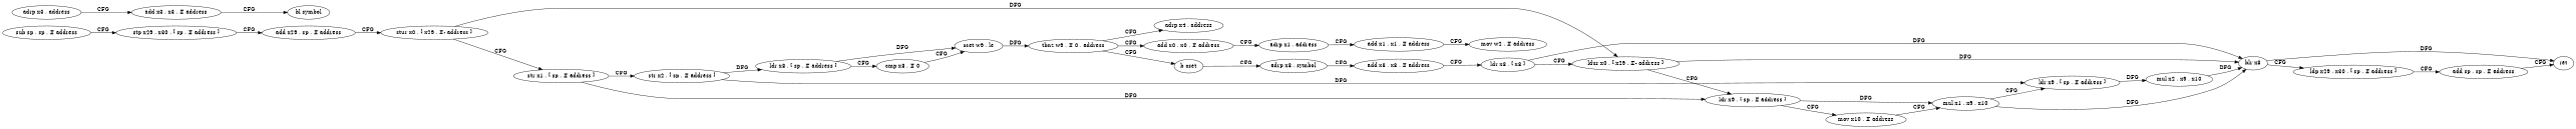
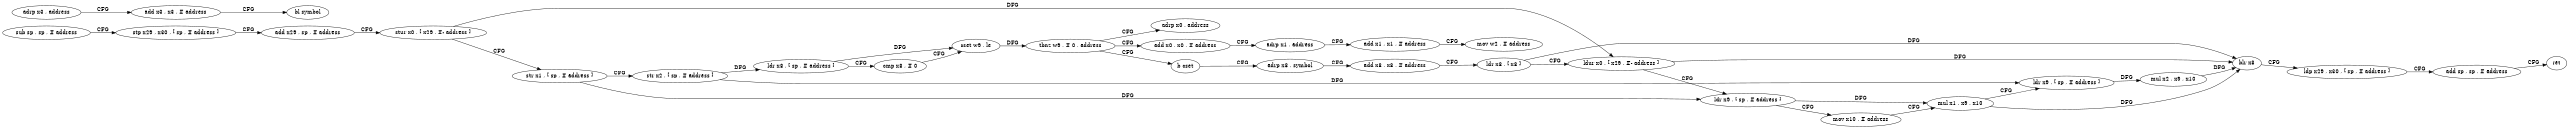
  digraph {
    rankdir=LR
    n1 [label="sub sp , sp , # address"]
    n2 [label="stp x29 , x30 , [ sp , # address ]"]
    n3 [label="add x29 , sp , # address"]
    n4 [label="stur x0 , [ x29 , #- address ]"]
    n5 [label="str x1 , [ sp , # address ]"]
    n6 [label="ldur x0 , [ x29 , #- address ]"]
    n7 [label="str x2 , [ sp , # address ]"]
    n8 [label="ldr x9 , [ sp , # address ]"]
    n9 [label="blr x8"]
    n10 [label="ldr x8 , [ sp , # address ]"]
    n11 [label="ldr x9 , [ sp , # address ]"]
    n12 [label="mov x10 , # address"]
    n13 [label="mul x1 , x9 , x10"]
    n14 [label="cmp x8 , # 0"]
    n15 [label="cset w9 , le"]
    n16 [label="mul x2 , x9 , x10"]
    n17 [label="tbnz w9 , # 0 , address"]
-   n18 [label="adrp x4 , address"]
+   n18 [label="adrp x0 , address"]
    n19 [label="b cset"]
    n20 [label="add x0 , x0 , # address"]
    n21 [label="adrp x8 , symbol"]
    n22 [label="adrp x1 , address"]
    n23 [label="add x8 , x8 , # address"]
    n24 [label="add x1 , x1 , # address"]
    n25 [label="mov w2 , # address"]
    n26 [label="adrp x3 , address"]
    n27 [label="add x3 , x3 , # address"]
    n28 [label="bl symbol"]
    n29 [label="ldr x8 , [ x8 ]"]
    n30 [label="ldp x29 , x30 , [ sp , # address ]"]
    n31 [label=ret]
    n32 [label="add sp , sp , # address"]
    n1 -> n2 [label=CFG]
    n2 -> n3 [label=CFG]
    n3 -> n4 [label=CFG]
    n4 -> n5 [label=CFG]
    n4 -> n6 [label=DFG]
    n5 -> n7 [label=CFG]
    n5 -> n8 [label=DFG]
    n6 -> n8 [label=CFG]
    n6 -> n9 [label=DFG]
    n7 -> n10 [label=DFG]
    n7 -> n11 [label=DFG]
    n8 -> n12 [label=CFG]
    n8 -> n13 [label=DFG]
    n9 -> n30 [label=CFG]
-   n9 -> n31 [label=DFG]
    n10 -> n14 [label=CFG]
    n10 -> n15 [label=DFG]
    n11 -> n16 [label=DFG]
    n12 -> n13 [label=CFG]
    n13 -> n9 [label=DFG]
    n13 -> n11 [label=CFG]
    n14 -> n15 [label=CFG]
    n15 -> n17 [label=DFG]
    n16 -> n9 [label=DFG]
    n17 -> n18 [label=CFG]
    n17 -> n19 [label=CFG]
    n17 -> n20 [label=CFG]
    n19 -> n21 [label=CFG]
    n20 -> n22 [label=CFG]
    n21 -> n23 [label=CFG]
    n22 -> n24 [label=CFG]
    n23 -> n29 [label=CFG]
    n24 -> n25 [label=CFG]
    n26 -> n27 [label=CFG]
    n27 -> n28 [label=CFG]
    n29 -> n6 [label=CFG]
    n29 -> n9 [label=DFG]
    n30 -> n32 [label=CFG]
    n32 -> n31 [label=CFG]
  }
